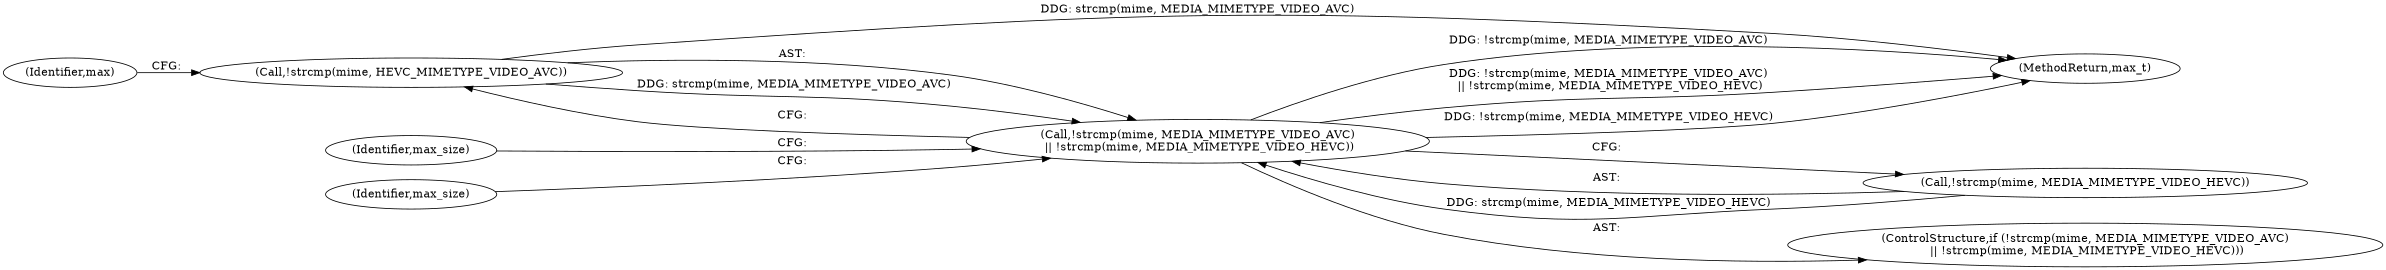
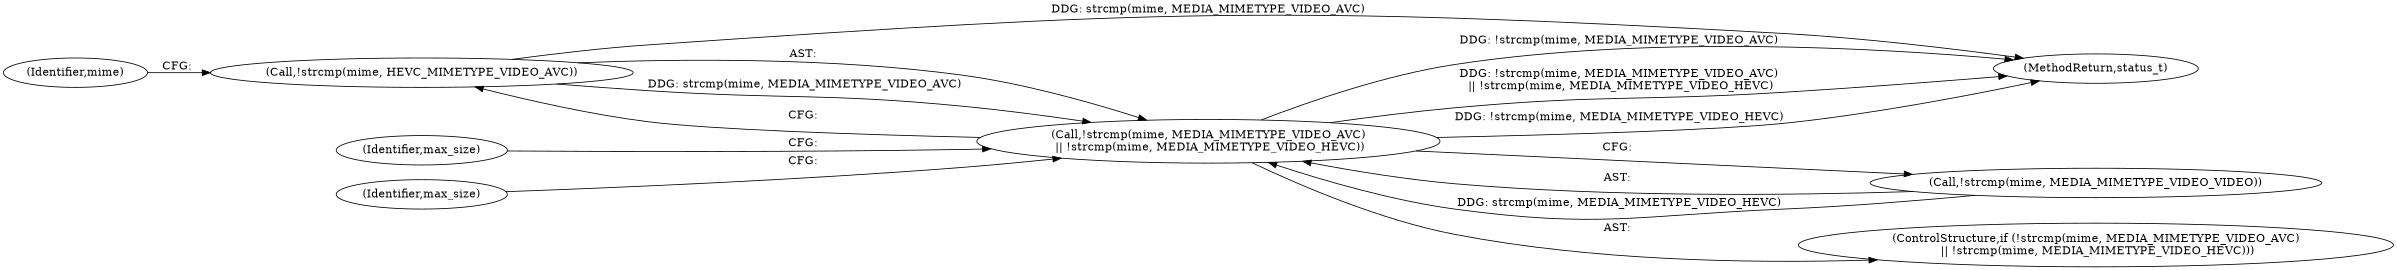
  digraph {
    fontname="DejaVu Serif"
    rankdir=LR
    node [fontname="DejaVu Serif"]
    edge [fontname="DejaVu Serif"]
    n1 [label="(Call,!strcmp(mime, HEVC_MIMETYPE_VIDEO_AVC))"]
    n2 [label="(Call,!strcmp(mime, MEDIA_MIMETYPE_VIDEO_AVC)\n || !strcmp(mime, MEDIA_MIMETYPE_VIDEO_HEVC))"]
-   n3 [label="(MethodReturn,max_t)"]
-   n4 [label="(Call,!strcmp(mime, MEDIA_MIMETYPE_VIDEO_HEVC))"]
+   n3 [label="(MethodReturn,status_t)"]
+   n4 [label="(Call,!strcmp(mime, MEDIA_MIMETYPE_VIDEO_VIDEO))"]
    n5 [label="(ControlStructure,if (!strcmp(mime, MEDIA_MIMETYPE_VIDEO_AVC)\n || !strcmp(mime, MEDIA_MIMETYPE_VIDEO_HEVC)))"]
-   n6 [label="(Identifier,max)"]
+   n6 [label="(Identifier,mime)"]
    n7 [label="(Identifier,max_size)"]
    n8 [label="(Identifier,max_size)"]
    n1 -> n2 [label="AST: "]
    n1 -> n2 [label="DDG: strcmp(mime, MEDIA_MIMETYPE_VIDEO_AVC)"]
    n1 -> n3 [label="DDG: strcmp(mime, MEDIA_MIMETYPE_VIDEO_AVC)"]
    n2 -> n1 [label="CFG: "]
    n2 -> n3 [label="DDG: !strcmp(mime, MEDIA_MIMETYPE_VIDEO_AVC)"]
    n2 -> n3 [label="DDG: !strcmp(mime, MEDIA_MIMETYPE_VIDEO_AVC)\n || !strcmp(mime, MEDIA_MIMETYPE_VIDEO_HEVC)"]
    n2 -> n3 [label="DDG: !strcmp(mime, MEDIA_MIMETYPE_VIDEO_HEVC)"]
    n2 -> n4 [label="CFG: "]
    n2 -> n5 [label="AST: "]
    n4 -> n2 [label="AST: "]
    n4 -> n2 [label="DDG: strcmp(mime, MEDIA_MIMETYPE_VIDEO_HEVC)"]
    n6 -> n1 [label="CFG: "]
    n7 -> n2 [label="CFG: "]
    n8 -> n2 [label="CFG: "]
  }
